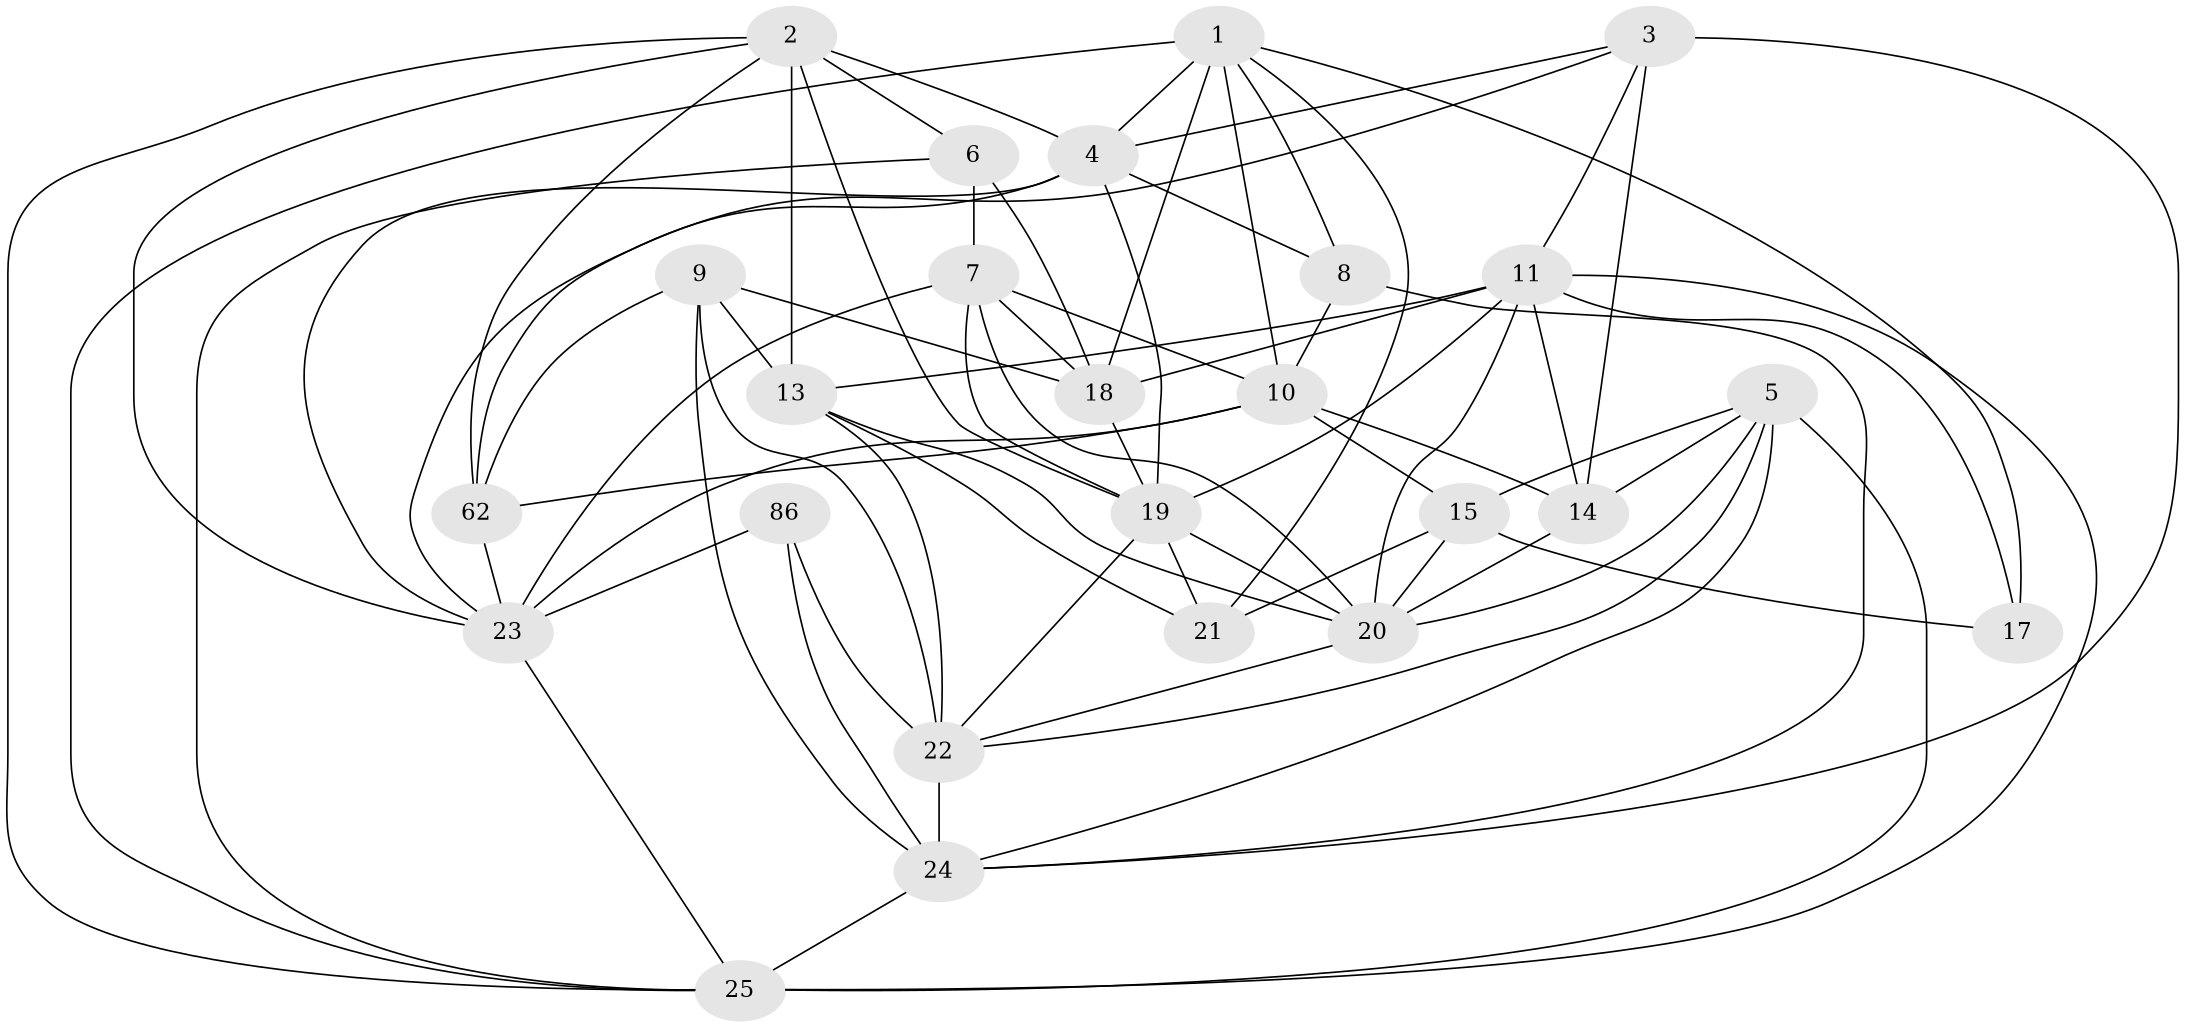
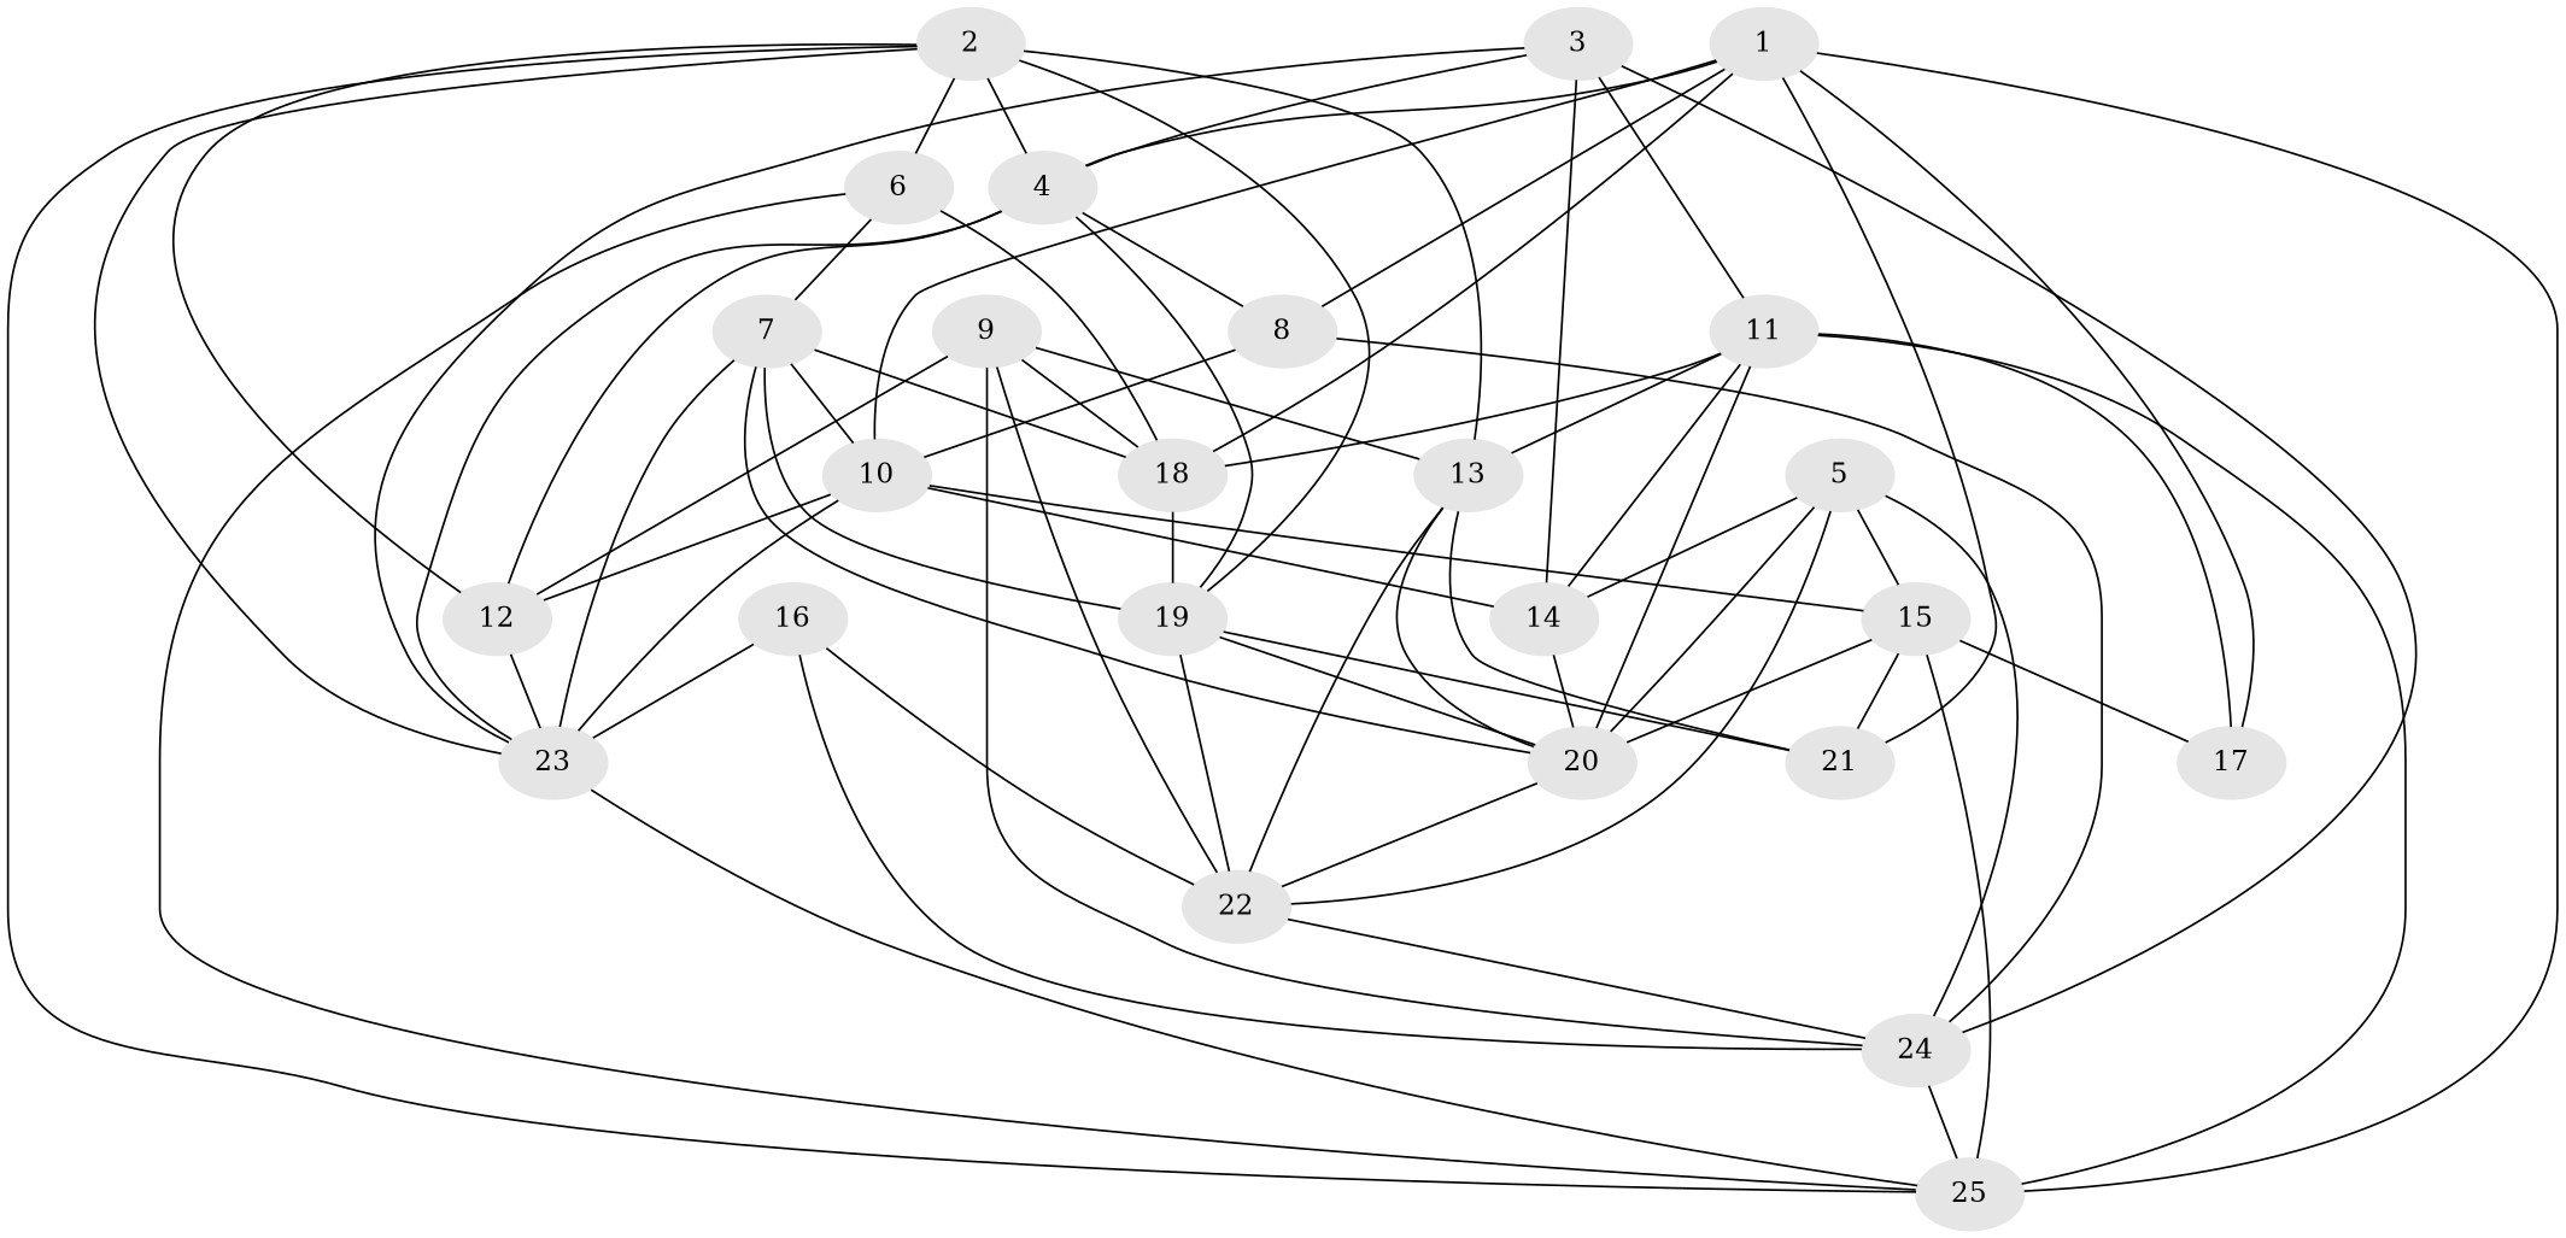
  graph {
    node [color=gray90 style=filled]
    edge [weight=1.0]
    1
    4
    8
    10
    17
    18
    21
    25
-   12 [label=62]
+   12
    19
    23
    24
    14
    15
    2
    6
    13
    7
    20
    22
    3
    11
    5
    9
-   16 [label=86]
+   16
    1 -- 4 [weight=2.0]
    1 -- 8
    1 -- 10
    1 -- 17
    1 -- 18
    1 -- 21
    1 -- 25
    4 -- 8
    4 -- 12
    4 -- 19
    4 -- 23
    8 -- 10
    8 -- 24
    10 -- 12
    10 -- 23
    10 -- 14
    10 -- 15
    18 -- 19
    12 -- 23
    19 -- 21
    19 -- 20
    19 -- 22
    23 -- 25
    24 -- 25
    14 -- 20
    15 -- 17 [weight=2.0]
    15 -- 21 [weight=2.0]
    15 -- 20
    2 -- 4
    2 -- 25
    2 -- 12
    2 -- 19
    2 -- 23
    2 -- 6
    2 -- 13 [weight=2.0]
    6 -- 18 [weight=2.0]
    6 -- 25
    6 -- 7
    13 -- 21 [weight=2.0]
    13 -- 20
    13 -- 22
    7 -- 10
    7 -- 18
    7 -- 19
    7 -- 23
    7 -- 20
    20 -- 22
    22 -- 24
    3 -- 4
    3 -- 23
    3 -- 24
    3 -- 14 [weight=2.0]
    3 -- 11
    11 -- 17
    11 -- 18
    11 -- 25
-   11 -- 19 [weight=2.0]
    11 -- 14
    11 -- 13
    11 -- 20 [weight=2.0]
-   5 -- 25 [weight=2.0]
+   15 -- 25 [weight=2.0]
    5 -- 24
    5 -- 14
    5 -- 15 [weight=2.0]
    5 -- 20 [weight=2.0]
    5 -- 22
    9 -- 18 [weight=2.0]
    9 -- 12 [weight=2.0]
    9 -- 24
    9 -- 13
    9 -- 22
    16 -- 23
    16 -- 24
    16 -- 22 [weight=2.0]
  }
